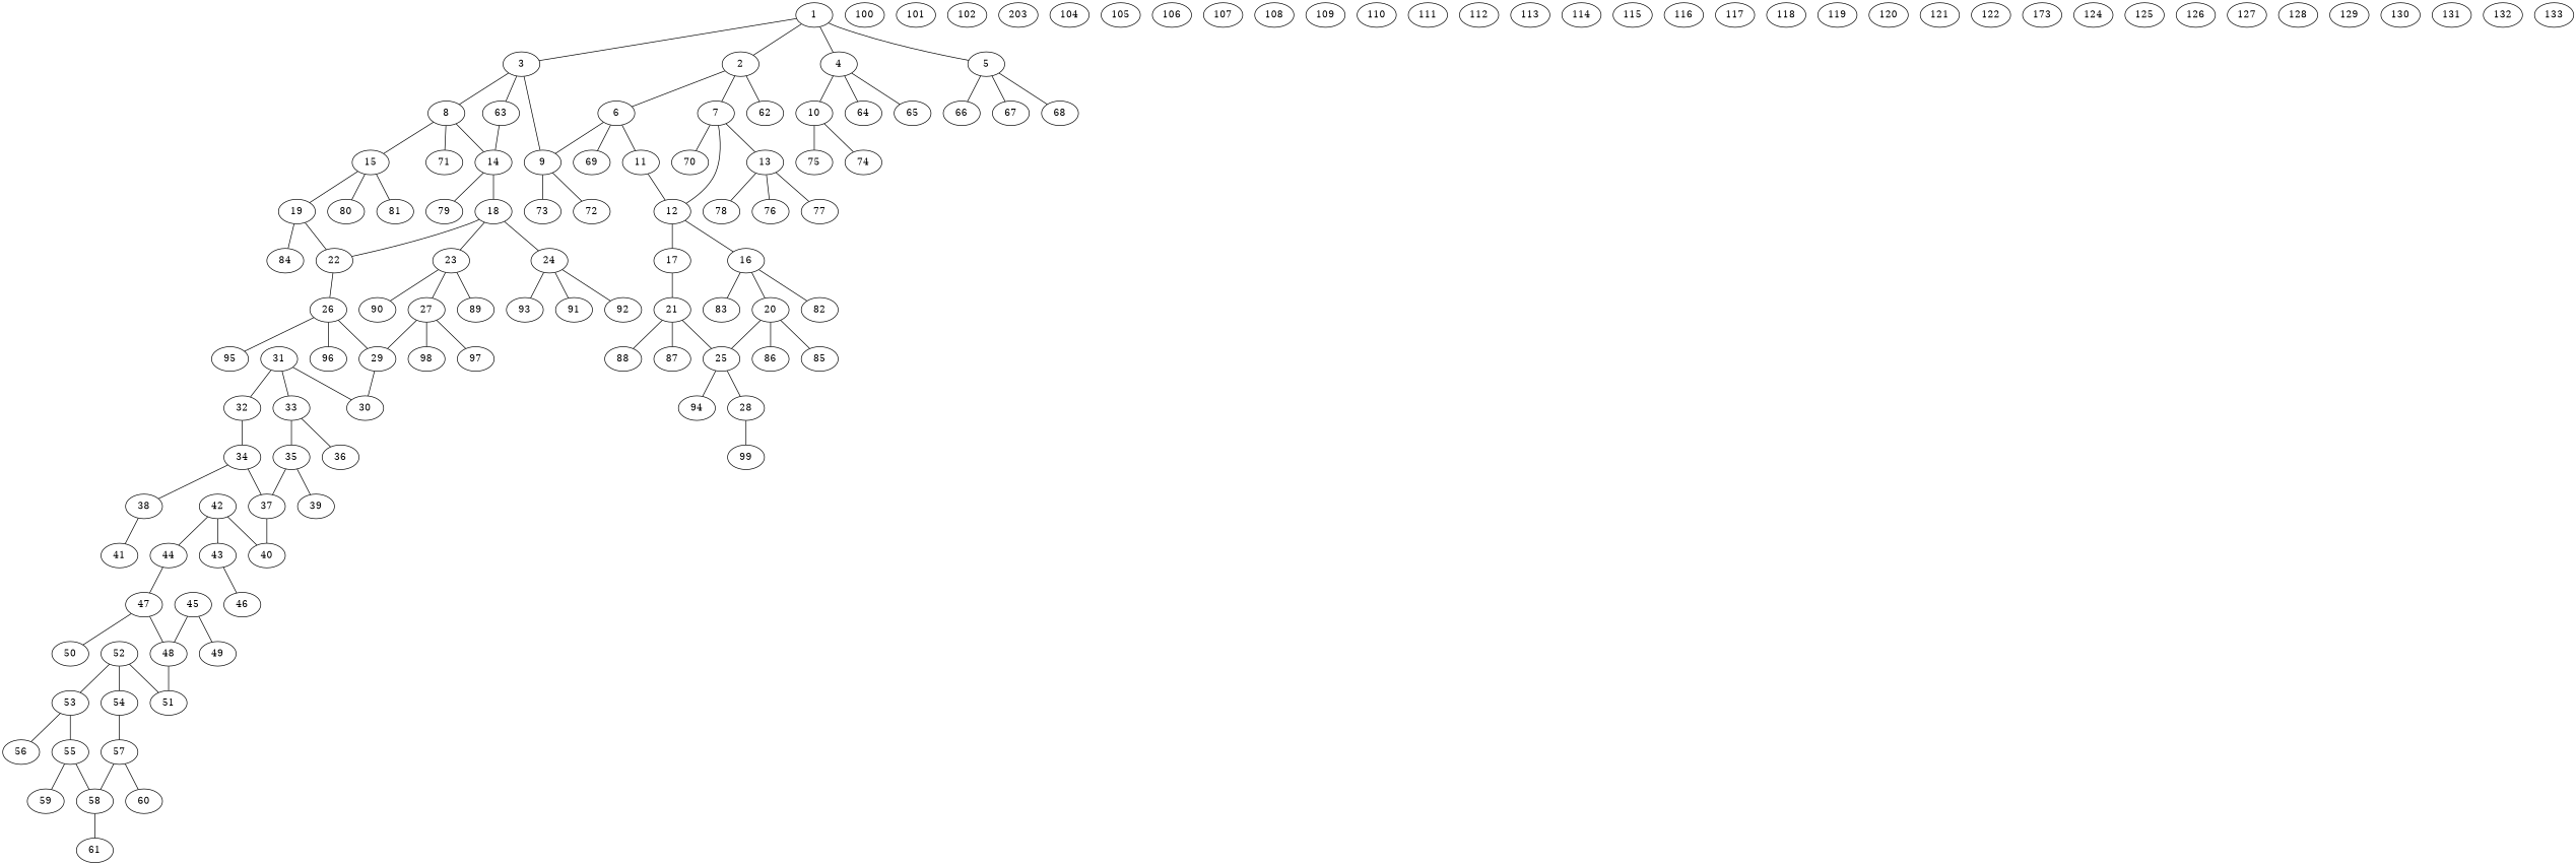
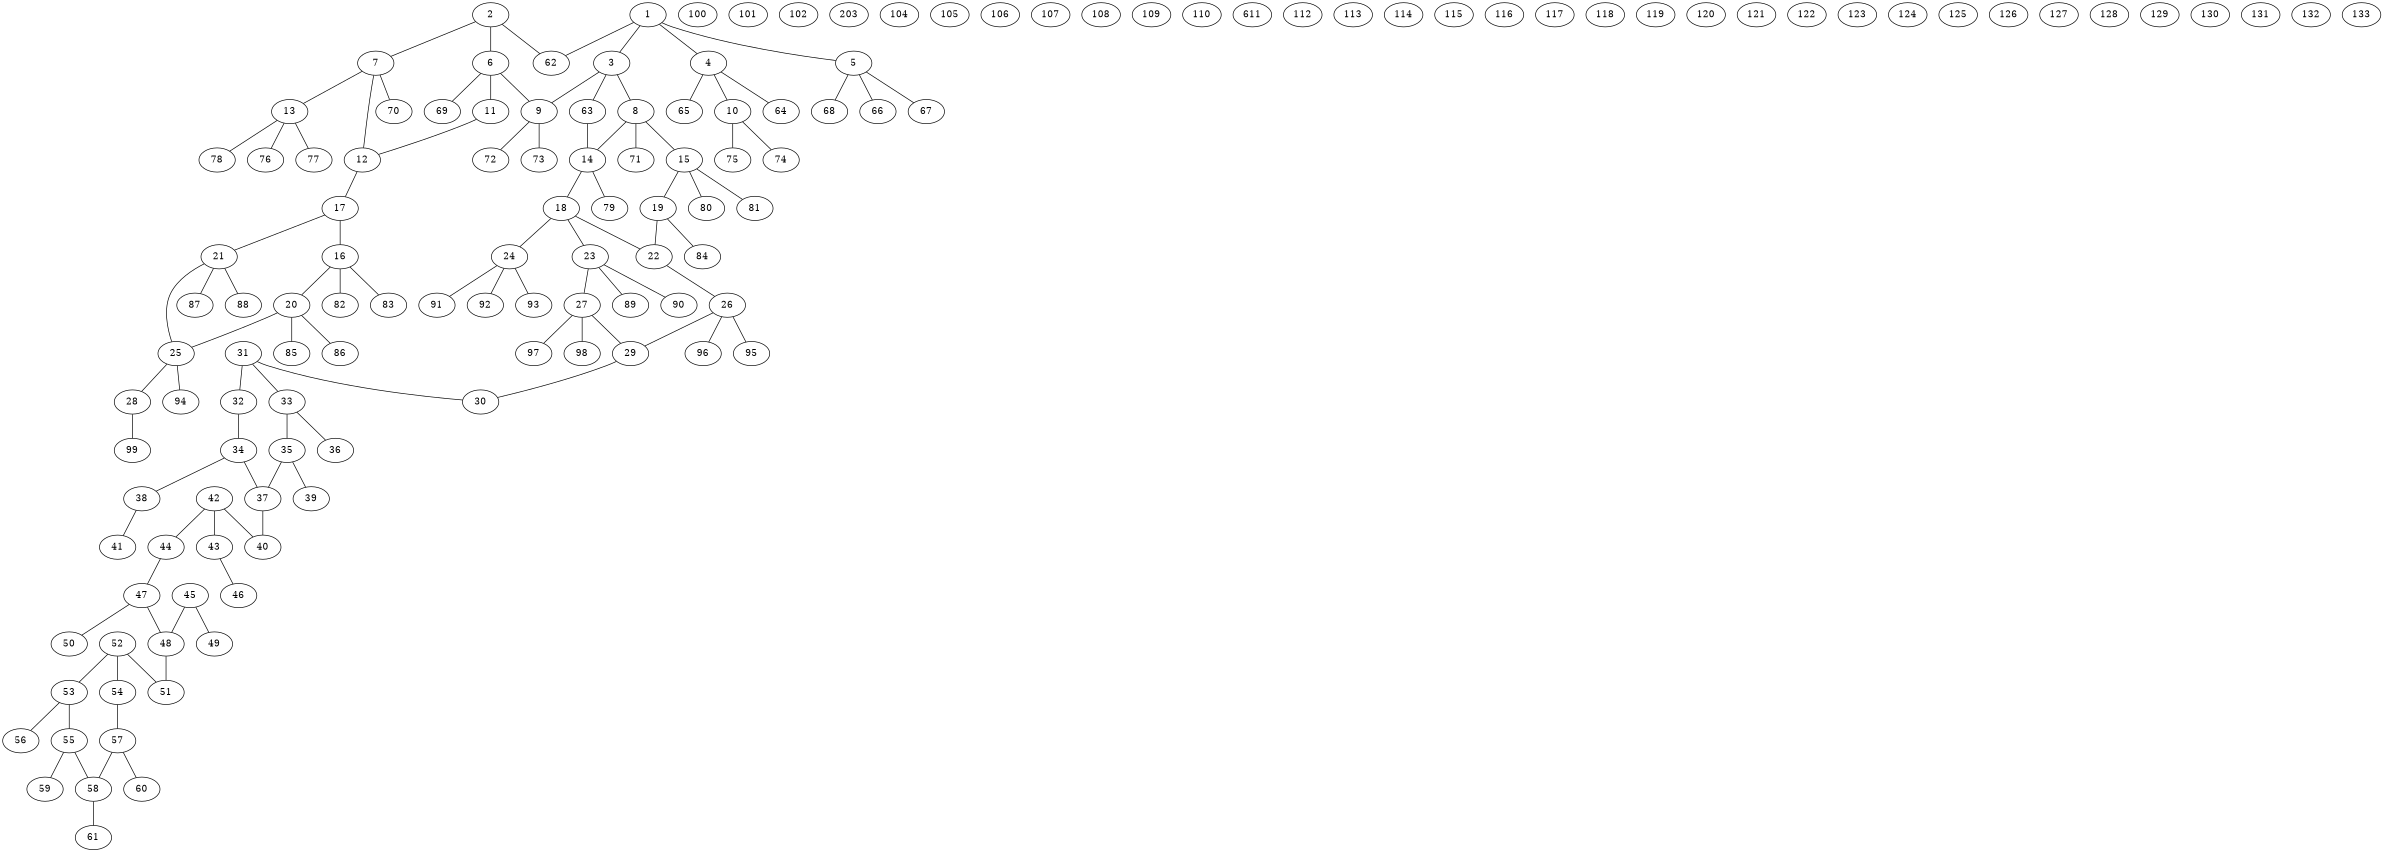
  graph {
    node [chem=H]
    edge [valence=1]
    1 [chem=C]
    2 [chem=C]
    3 [chem=C]
    4 [chem=C]
    5 [chem=C]
    6 [chem=C]
    7 [chem=C]
    62
    8 [chem=C]
    9 [chem=C]
    63
    10 [chem=C]
    64
    65
    66
    67
    68
    11 [chem=O]
    69
    12 [chem=C]
    13 [chem=C]
    70
    14 [chem=C]
    15 [chem=C]
    71
    72
    73
    74
    75
    16 [chem=C]
    17 [chem=O]
    76
    77
    78
    18 [chem=C]
    79
    19 [chem=C]
    80
    81
    20 [chem=C]
    82
    83
    21 [chem=C]
    22 [chem=C]
    23 [chem=C]
    24 [chem=C]
    84
    25 [chem=C]
    85
    86
    87
    88
    26 [chem=C]
    27 [chem=C]
    89
    90
    91
    92
    93
    28 [chem=C]
    94
    29 [chem=C]
    95
    96
    97
    98
    99
    30 [chem=O]
    31 [chem=C]
    32 [chem=O]
    33 [chem=C]
    34 [chem=C]
    35 [chem=C]
    36 [chem=O]
    37 [chem=C]
    38 [chem=C]
    39 [chem=O]
    40 [chem=O]
    41 [chem=O]
    42 [chem=C]
    43 [chem=C]
    44 [chem=O]
    46 [chem=O]
    47 [chem=C]
    45 [chem=C]
    48 [chem=C]
    49 [chem=O]
    50 [chem=C]
    51 [chem=O]
    52 [chem=C]
    53 [chem=C]
    54 [chem=O]
    55 [chem=C]
    56 [chem=O]
    57 [chem=C]
    58 [chem=C]
    59 [chem=O]
    60 [chem=C]
    61 [chem=O]
    100
    101
    102
    n103 [label=203]
    104
    105
    106
    107
    108
    109
    110
-   111
+   111 [label=611]
    112
    113
    114
    115
    116
    117
    118
    119
    120
    121
    122
-   123 [label=173]
+   123
    124
    125
    126
    127
    128
    129
    130
    131
    132
    133
-   1 -- 2
+   1 -- 62
    1 -- 3
    1 -- 4
    1 -- 5
    2 -- 6
    2 -- 7
    2 -- 62
    3 -- 8
    3 -- 9
    3 -- 63
    4 -- 10
    4 -- 64
    4 -- 65
    5 -- 66
    5 -- 67
    5 -- 68
    6 -- 9
    6 -- 11
    6 -- 69
    7 -- 12
    7 -- 13
    7 -- 70
    8 -- 14
    8 -- 15
    8 -- 71
    9 -- 72
    9 -- 73
    63 -- 14
    10 -- 74
    10 -- 75
    11 -- 12
-   12 -- 16
+   17 -- 16
    12 -- 17
    13 -- 76
    13 -- 77
    13 -- 78
    14 -- 18
    14 -- 79
    15 -- 19
    15 -- 80
    15 -- 81
    16 -- 20
    16 -- 82
    16 -- 83
    17 -- 21
    18 -- 22
    18 -- 23
    18 -- 24
    19 -- 22 [valence=2]
    19 -- 84
    20 -- 25
    20 -- 85
    20 -- 86
    21 -- 25
    21 -- 87
    21 -- 88
    22 -- 26
    23 -- 27
    23 -- 89
    23 -- 90
    24 -- 91
    24 -- 92
    24 -- 93
    25 -- 28
    25 -- 94
    26 -- 29
    26 -- 95
    26 -- 96
    27 -- 29
    27 -- 97
    27 -- 98
    28 -- 99
    29 -- 30
    31 -- 30
    31 -- 32
    31 -- 33
    32 -- 34
    33 -- 35
    33 -- 36
    34 -- 37
    34 -- 38
    35 -- 37
    35 -- 39
    37 -- 40
    38 -- 41
    42 -- 40
    42 -- 43
    42 -- 44
    43 -- 46
    44 -- 47
    47 -- 48
    47 -- 50
    45 -- 48
    45 -- 49
    48 -- 51
    52 -- 51
    52 -- 53
    52 -- 54
    53 -- 55
    53 -- 56
    54 -- 57
    55 -- 58
    55 -- 59
    57 -- 58
    57 -- 60
    58 -- 61
  }
